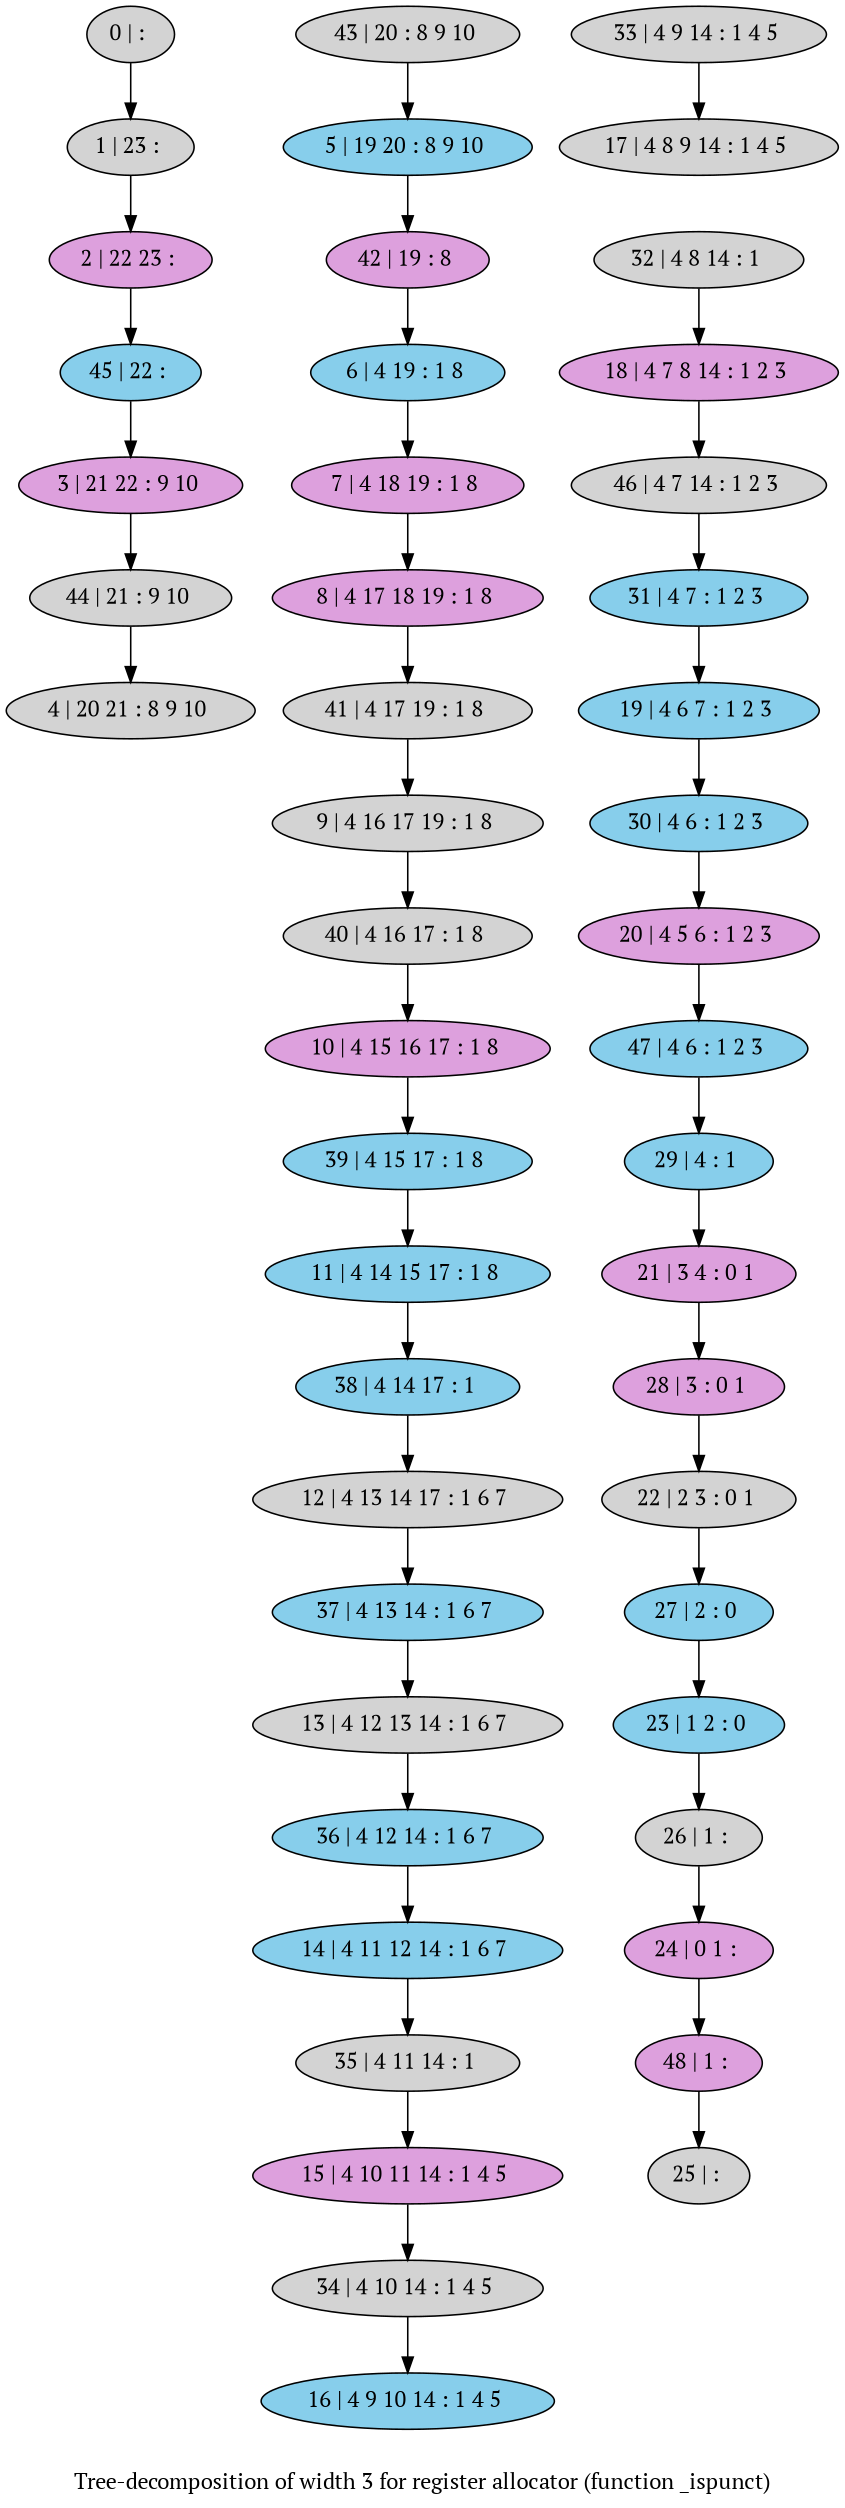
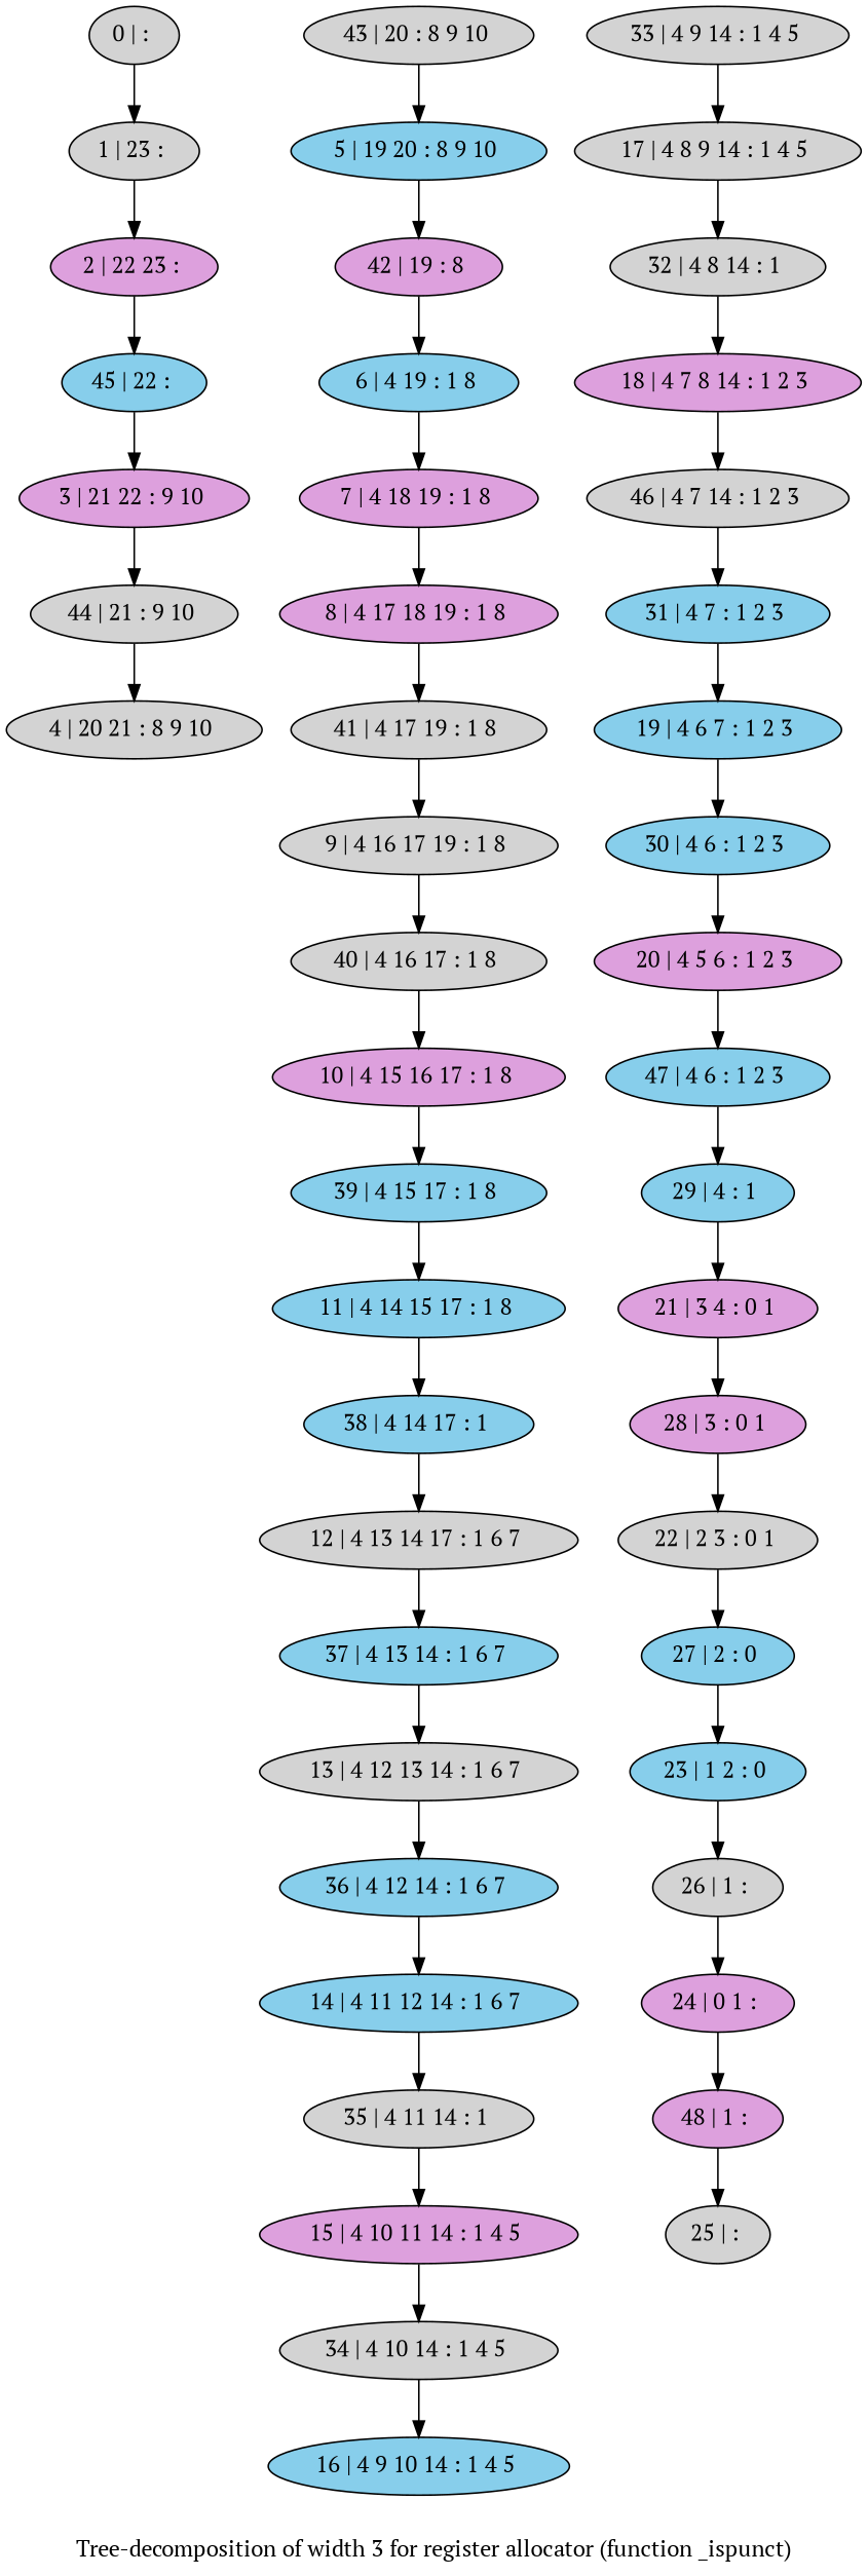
  digraph {
    fontname="PT Serif"
    label="Tree-decomposition of width 3 for register allocator (function _ispunct)"
    node [fillcolor=lightgrey fontname="PT Serif" style=filled]
    edge [fontname="PT Serif"]
    n1 [label="0 | : "]
    n2 [label="1 | 23 : "]
    n3 [fillcolor=plum label="2 | 22 23 : "]
    n4 [fillcolor=skyblue label="45 | 22 : "]
    n5 [fillcolor=plum label="3 | 21 22 : 9 10 "]
    n6 [label="44 | 21 : 9 10 "]
    n7 [label="4 | 20 21 : 8 9 10 "]
    n8 [label="43 | 20 : 8 9 10 "]
    n9 [fillcolor=skyblue label="5 | 19 20 : 8 9 10 "]
    n10 [fillcolor=plum label="42 | 19 : 8 "]
    n11 [fillcolor=skyblue label="6 | 4 19 : 1 8 "]
    n12 [fillcolor=plum label="7 | 4 18 19 : 1 8 "]
    n13 [fillcolor=plum label="8 | 4 17 18 19 : 1 8 "]
    n14 [label="41 | 4 17 19 : 1 8 "]
    n15 [label="9 | 4 16 17 19 : 1 8 "]
    n16 [label="40 | 4 16 17 : 1 8 "]
    n17 [fillcolor=plum label="10 | 4 15 16 17 : 1 8 "]
    n18 [fillcolor=skyblue label="39 | 4 15 17 : 1 8 "]
    n19 [fillcolor=skyblue label="11 | 4 14 15 17 : 1 8 "]
    n20 [fillcolor=skyblue label="38 | 4 14 17 : 1 "]
    n21 [label="12 | 4 13 14 17 : 1 6 7 "]
    n22 [fillcolor=skyblue label="37 | 4 13 14 : 1 6 7 "]
    n23 [label="13 | 4 12 13 14 : 1 6 7 "]
    n24 [fillcolor=skyblue label="36 | 4 12 14 : 1 6 7 "]
    n25 [fillcolor=skyblue label="14 | 4 11 12 14 : 1 6 7 "]
    n26 [label="35 | 4 11 14 : 1 "]
    n27 [fillcolor=plum label="15 | 4 10 11 14 : 1 4 5 "]
    n28 [label="34 | 4 10 14 : 1 4 5 "]
    n29 [fillcolor=skyblue label="16 | 4 9 10 14 : 1 4 5 "]
    n30 [label="33 | 4 9 14 : 1 4 5 "]
    n31 [label="17 | 4 8 9 14 : 1 4 5 "]
    n32 [label="32 | 4 8 14 : 1 "]
    n33 [fillcolor=plum label="18 | 4 7 8 14 : 1 2 3 "]
    n34 [label="46 | 4 7 14 : 1 2 3 "]
    n35 [fillcolor=skyblue label="31 | 4 7 : 1 2 3 "]
    n36 [fillcolor=skyblue label="19 | 4 6 7 : 1 2 3 "]
    n37 [fillcolor=skyblue label="30 | 4 6 : 1 2 3 "]
    n38 [fillcolor=plum label="20 | 4 5 6 : 1 2 3 "]
    n39 [fillcolor=skyblue label="47 | 4 6 : 1 2 3 "]
    n40 [fillcolor=skyblue label="29 | 4 : 1 "]
    n41 [fillcolor=plum label="21 | 3 4 : 0 1 "]
    n42 [fillcolor=plum label="28 | 3 : 0 1 "]
    n43 [label="22 | 2 3 : 0 1 "]
    n44 [fillcolor=skyblue label="27 | 2 : 0 "]
    n45 [fillcolor=skyblue label="23 | 1 2 : 0 "]
    n46 [label="26 | 1 : "]
    n47 [fillcolor=plum label="24 | 0 1 : "]
    n48 [fillcolor=plum label="48 | 1 : "]
    n49 [label="25 | : "]
    n1 -> n2
    n2 -> n3
    n3 -> n4
    n4 -> n5
    n5 -> n6
    n6 -> n7
    n8 -> n9
    n9 -> n10
    n10 -> n11
    n11 -> n12
    n12 -> n13
    n13 -> n14
    n14 -> n15
    n15 -> n16
    n16 -> n17
    n17 -> n18
    n18 -> n19
    n19 -> n20
    n20 -> n21
    n21 -> n22
    n22 -> n23
    n23 -> n24
    n24 -> n25
    n25 -> n26
    n26 -> n27
    n27 -> n28
    n28 -> n29
    n30 -> n31
+   n31 -> n32
    n32 -> n33
    n33 -> n34
    n34 -> n35
    n35 -> n36
    n36 -> n37
    n37 -> n38
    n38 -> n39
    n39 -> n40
    n40 -> n41
    n41 -> n42
    n42 -> n43
    n43 -> n44
    n44 -> n45
    n45 -> n46
    n46 -> n47
    n47 -> n48
    n48 -> n49
  }
